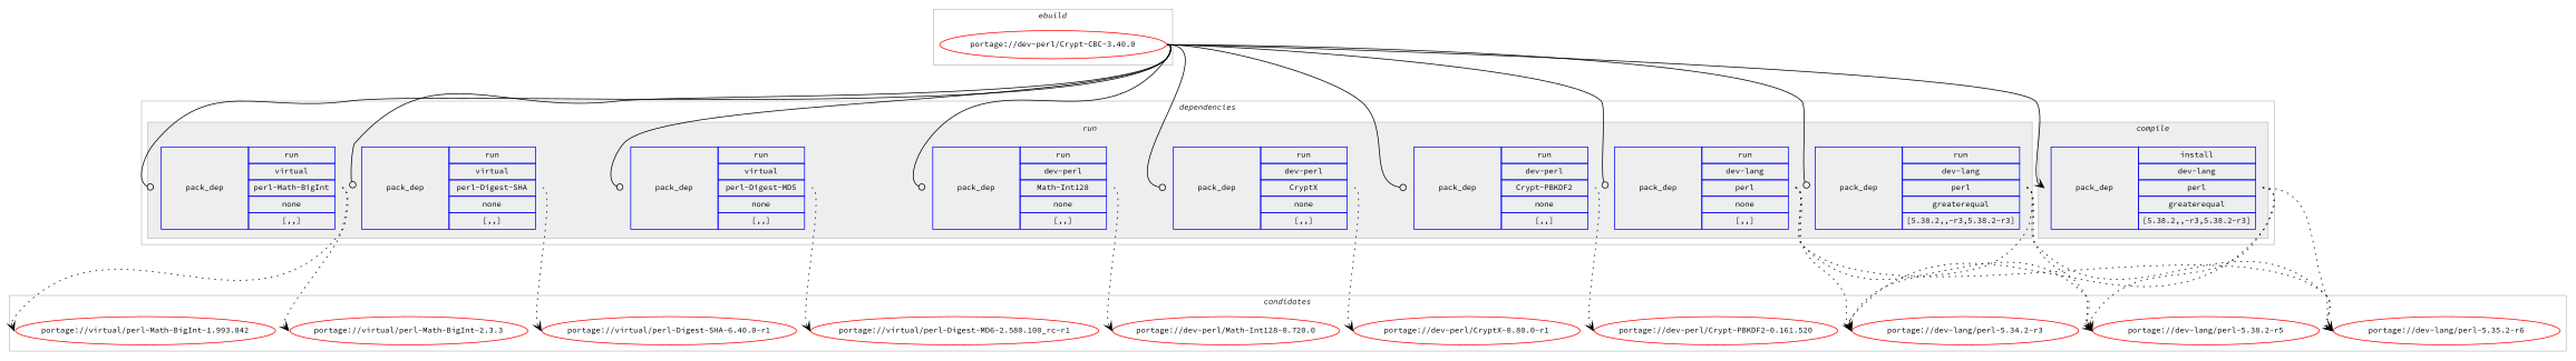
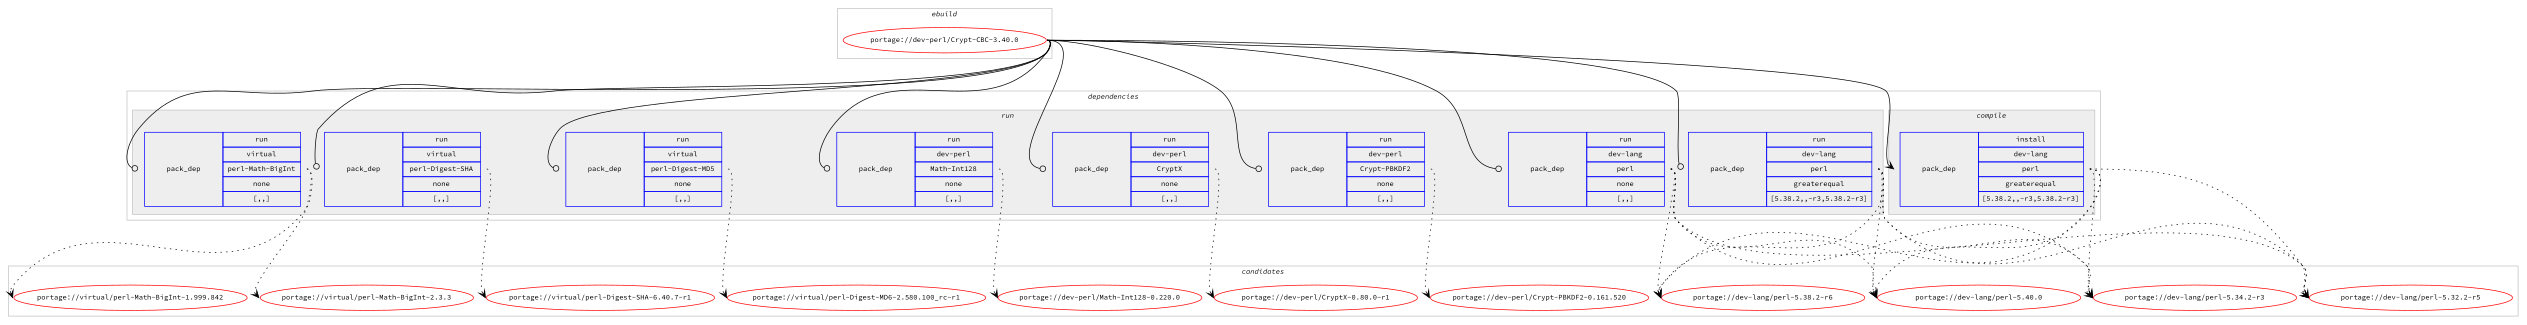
  digraph {
    compound=true
    concentrate=true
    fontname="Source Code Pro"
    fontsize=10
    newrank=true
    rankdir=TB
    ranksep=1.5
    node [color=red fontname="Source Code Pro" fontsize=10]
    edge [arrowhead=vee fontname="Source Code Pro" headport=w style=dotted tailport=e weight=100]
    n1 [label="portage://dev-perl/Crypt-CBC-3.40.0" width=4]
    n2 [color=blue label=<<TABLE BORDER="0" CELLBORDER="1" CELLSPACING="0" CELLPADDING="4" WIDTH="220"><TR><TD ROWSPAN="6" CELLPADDING="30">pack_dep</TD></TR><TR><TD WIDTH="110">install</TD></TR><TR><TD>dev-lang</TD></TR><TR><TD>perl</TD></TR><TR><TD>greaterequal</TD></TR><TR><TD>[5.38.2,,-r3,5.38.2-r3]</TD></TR></TABLE>> shape=none]
    n3 [color=blue label=<<TABLE BORDER="0" CELLBORDER="1" CELLSPACING="0" CELLPADDING="4" WIDTH="220"><TR><TD ROWSPAN="6" CELLPADDING="30">pack_dep</TD></TR><TR><TD WIDTH="110">run</TD></TR><TR><TD>dev-lang</TD></TR><TR><TD>perl</TD></TR><TR><TD>greaterequal</TD></TR><TR><TD>[5.38.2,,-r3,5.38.2-r3]</TD></TR></TABLE>> shape=none]
    n4 [color=blue label=<<TABLE BORDER="0" CELLBORDER="1" CELLSPACING="0" CELLPADDING="4" WIDTH="220"><TR><TD ROWSPAN="6" CELLPADDING="30">pack_dep</TD></TR><TR><TD WIDTH="110">run</TD></TR><TR><TD>dev-lang</TD></TR><TR><TD>perl</TD></TR><TR><TD>none</TD></TR><TR><TD>[,,]</TD></TR></TABLE>> shape=none]
    n5 [color=blue label=<<TABLE BORDER="0" CELLBORDER="1" CELLSPACING="0" CELLPADDING="4" WIDTH="220"><TR><TD ROWSPAN="6" CELLPADDING="30">pack_dep</TD></TR><TR><TD WIDTH="110">run</TD></TR><TR><TD>dev-perl</TD></TR><TR><TD>Crypt-PBKDF2</TD></TR><TR><TD>none</TD></TR><TR><TD>[,,]</TD></TR></TABLE>> shape=none]
    n6 [color=blue label=<<TABLE BORDER="0" CELLBORDER="1" CELLSPACING="0" CELLPADDING="4" WIDTH="220"><TR><TD ROWSPAN="6" CELLPADDING="30">pack_dep</TD></TR><TR><TD WIDTH="110">run</TD></TR><TR><TD>dev-perl</TD></TR><TR><TD>CryptX</TD></TR><TR><TD>none</TD></TR><TR><TD>[,,]</TD></TR></TABLE>> shape=none]
    n7 [color=blue label=<<TABLE BORDER="0" CELLBORDER="1" CELLSPACING="0" CELLPADDING="4" WIDTH="220"><TR><TD ROWSPAN="6" CELLPADDING="30">pack_dep</TD></TR><TR><TD WIDTH="110">run</TD></TR><TR><TD>dev-perl</TD></TR><TR><TD>Math-Int128</TD></TR><TR><TD>none</TD></TR><TR><TD>[,,]</TD></TR></TABLE>> shape=none]
    n8 [color=blue label=<<TABLE BORDER="0" CELLBORDER="1" CELLSPACING="0" CELLPADDING="4" WIDTH="220"><TR><TD ROWSPAN="6" CELLPADDING="30">pack_dep</TD></TR><TR><TD WIDTH="110">run</TD></TR><TR><TD>virtual</TD></TR><TR><TD>perl-Digest-MD5</TD></TR><TR><TD>none</TD></TR><TR><TD>[,,]</TD></TR></TABLE>> shape=none]
    n9 [color=blue label=<<TABLE BORDER="0" CELLBORDER="1" CELLSPACING="0" CELLPADDING="4" WIDTH="220"><TR><TD ROWSPAN="6" CELLPADDING="30">pack_dep</TD></TR><TR><TD WIDTH="110">run</TD></TR><TR><TD>virtual</TD></TR><TR><TD>perl-Digest-SHA</TD></TR><TR><TD>none</TD></TR><TR><TD>[,,]</TD></TR></TABLE>> shape=none]
    n10 [color=blue label=<<TABLE BORDER="0" CELLBORDER="1" CELLSPACING="0" CELLPADDING="4" WIDTH="220"><TR><TD ROWSPAN="6" CELLPADDING="30">pack_dep</TD></TR><TR><TD WIDTH="110">run</TD></TR><TR><TD>virtual</TD></TR><TR><TD>perl-Math-BigInt</TD></TR><TR><TD>none</TD></TR><TR><TD>[,,]</TD></TR></TABLE>> shape=none]
-   n12 [label="portage://dev-lang/perl-5.35.2-r6" width=4]
-   n13 [label="portage://dev-lang/perl-5.38.2-r5" width=4]
+   n11 [label="portage://dev-lang/perl-5.40.0" width=4]
+   n12 [label="portage://dev-lang/perl-5.38.2-r6" width=4]
+   n13 [label="portage://dev-lang/perl-5.32.2-r5" width=4]
    n14 [label="portage://dev-lang/perl-5.34.2-r3" width=4]
    n15 [label="portage://dev-perl/Crypt-PBKDF2-0.161.520" width=4]
    n16 [label="portage://dev-perl/CryptX-0.80.0-r1" width=4]
-   n17 [label="portage://dev-perl/Math-Int128-0.720.0" width=4]
+   n17 [label="portage://dev-perl/Math-Int128-0.220.0" width=4]
    n18 [label="portage://virtual/perl-Digest-MD6-2.580.100_rc-r1" width=4]
-   n19 [label="portage://virtual/perl-Digest-SHA-6.40.0-r1" width=4]
+   n19 [label="portage://virtual/perl-Digest-SHA-6.40.7-r1" width=4]
    n20 [label="portage://virtual/perl-Math-BigInt-2.3.3" width=4]
-   n21 [label="portage://virtual/perl-Math-BigInt-1.993.842" width=4]
+   n21 [label="portage://virtual/perl-Math-BigInt-1.999.842" width=4]
    subgraph cluster_1 {
      color=gray
      label=<<i>ebuild</i>>
      n1
    }
    subgraph cluster_2 {
      color=gray
      label=<<i>dependencies</i>>
      subgraph cluster_3 {
        color=gray
        fillcolor="#eeeeee"
        label=<<i>compile</i>>
        style=filled
        subgraph sub_4 {
          color=gray
          fillcolor="#eeeeee"
          label=<<i>compile</i>>
          style=filled
          n2
        }
      }
      subgraph cluster_5 {
        color=gray
        fillcolor="#eeeeee"
        label=<<i>compile and run</i>>
        style=filled
      }
      subgraph cluster_6 {
        color=gray
        fillcolor="#eeeeee"
        label=<<i>run</i>>
        style=filled
        subgraph sub_7 {
          color=gray
          fillcolor="#eeeeee"
          label=<<i>run</i>>
          style=filled
          n3
        }
        subgraph sub_8 {
          color=gray
          fillcolor="#eeeeee"
          label=<<i>run</i>>
          style=filled
          n4
        }
        subgraph sub_9 {
          color=gray
          fillcolor="#eeeeee"
          label=<<i>run</i>>
          style=filled
          n5
        }
        subgraph sub_10 {
          color=gray
          fillcolor="#eeeeee"
          label=<<i>run</i>>
          style=filled
          n6
        }
        subgraph sub_11 {
          color=gray
          fillcolor="#eeeeee"
          label=<<i>run</i>>
          style=filled
          n7
        }
        subgraph sub_12 {
          color=gray
          fillcolor="#eeeeee"
          label=<<i>run</i>>
          style=filled
          n8
        }
        subgraph sub_13 {
          color=gray
          fillcolor="#eeeeee"
          label=<<i>run</i>>
          style=filled
          n9
        }
        subgraph sub_14 {
          color=gray
          fillcolor="#eeeeee"
          label=<<i>run</i>>
          style=filled
          n10
        }
      }
    }
    subgraph cluster_15 {
      color=gray
      label=<<i>candidates</i>>
      rank=same
      subgraph sub_16 {
        color=black
        label=<<i>candidates</i>>
        nodesep=1
        rank=same
+       n11
        n12
        n13
        n14
      }
      subgraph sub_17 {
        color=black
        label=<<i>candidates</i>>
        nodesep=1
        rank=same
+       n11
        n12
        n13
        n14
      }
      subgraph sub_18 {
        color=black
        label=<<i>candidates</i>>
        nodesep=1
        rank=same
+       n11
        n12
        n13
        n14
      }
      subgraph sub_19 {
        color=black
        label=<<i>candidates</i>>
        nodesep=1
        rank=same
        n15
      }
      subgraph sub_20 {
        color=black
        label=<<i>candidates</i>>
        nodesep=1
        rank=same
        n16
      }
      subgraph sub_21 {
        color=black
        label=<<i>candidates</i>>
        nodesep=1
        rank=same
        n17
      }
      subgraph sub_22 {
        color=black
        label=<<i>candidates</i>>
        nodesep=1
        rank=same
        n18
      }
      subgraph sub_23 {
        color=black
        label=<<i>candidates</i>>
        nodesep=1
        rank=same
        n19
      }
      subgraph sub_24 {
        color=black
        label=<<i>candidates</i>>
        nodesep=1
        rank=same
        n20
        n21
      }
    }
    n1 -> n2 [style=solid weight=20]
    n1 -> n3 [arrowhead=odot style=solid weight=20]
    n1 -> n4 [arrowhead=odot style=solid weight=20]
    n1 -> n5 [arrowhead=odot style=solid weight=20]
    n1 -> n6 [arrowhead=odot style=solid weight=20]
    n1 -> n7 [arrowhead=odot style=solid weight=20]
    n1 -> n8 [arrowhead=odot style=solid weight=20]
    n1 -> n9 [arrowhead=odot style=solid weight=20]
    n1 -> n10 [arrowhead=odot style=solid weight=20]
+   n2 -> n11
    n2 -> n12
    n2 -> n13
    n2 -> n14
+   n3 -> n11
    n3 -> n12
    n3 -> n13
    n3 -> n14
+   n4 -> n11
    n4 -> n12
    n4 -> n13
    n4 -> n14
    n5 -> n15
    n6 -> n16
    n7 -> n17
    n8 -> n18
    n9 -> n19
    n10 -> n20
    n10 -> n21
  }
